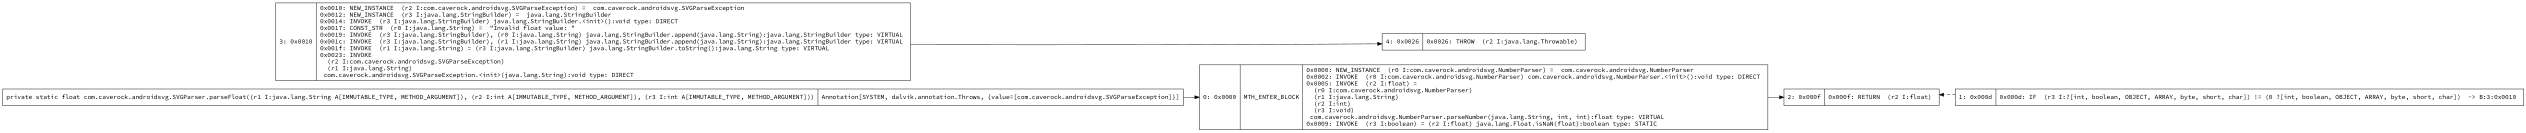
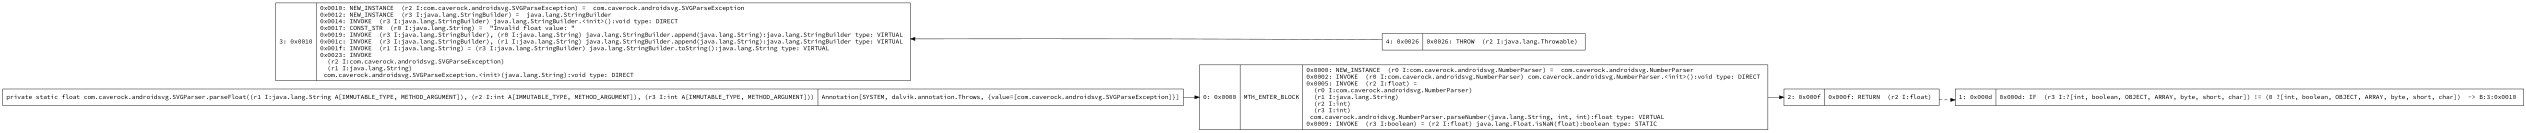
  digraph {
    fontname="Source Code Pro"
    rankdir=LR
    node [fontname="Source Code Pro" shape=record]
    edge [fontname="Source Code Pro"]
-   n1 [label="{0\:\ 0x0000|MTH_ENTER_BLOCK\l|0x0000: NEW_INSTANCE  (r0 I:com.caverock.androidsvg.NumberParser) =  com.caverock.androidsvg.NumberParser \l0x0002: INVOKE  (r0 I:com.caverock.androidsvg.NumberParser) com.caverock.androidsvg.NumberParser.\<init\>():void type: DIRECT \l0x0005: INVOKE  (r2 I:float) = \l  (r0 I:com.caverock.androidsvg.NumberParser)\l  (r1 I:java.lang.String)\l  (r2 I:int)\l  (r3 I:void)\l com.caverock.androidsvg.NumberParser.parseNumber(java.lang.String, int, int):float type: VIRTUAL \l0x0009: INVOKE  (r3 I:boolean) = (r2 I:float) java.lang.Float.isNaN(float):boolean type: STATIC \l}"]
+   n1 [label="{0\:\ 0x0000|MTH_ENTER_BLOCK\l|0x0000: NEW_INSTANCE  (r0 I:com.caverock.androidsvg.NumberParser) =  com.caverock.androidsvg.NumberParser \l0x0002: INVOKE  (r0 I:com.caverock.androidsvg.NumberParser) com.caverock.androidsvg.NumberParser.\<init\>():void type: DIRECT \l0x0005: INVOKE  (r2 I:float) = \l  (r0 I:com.caverock.androidsvg.NumberParser)\l  (r1 I:java.lang.String)\l  (r2 I:int)\l  (r3 I:int)\l com.caverock.androidsvg.NumberParser.parseNumber(java.lang.String, int, int):float type: VIRTUAL \l0x0009: INVOKE  (r3 I:boolean) = (r2 I:float) java.lang.Float.isNaN(float):boolean type: STATIC \l}"]
    n2 [label="{2\:\ 0x000f|0x000f: RETURN  (r2 I:float) \l}"]
    n3 [label="{1\:\ 0x000d|0x000d: IF  (r3 I:?[int, boolean, OBJECT, ARRAY, byte, short, char]) != (0 ?[int, boolean, OBJECT, ARRAY, byte, short, char])  \-\> B:3:0x0010 \l}"]
    n4 [label="{3\:\ 0x0010|0x0010: NEW_INSTANCE  (r2 I:com.caverock.androidsvg.SVGParseException) =  com.caverock.androidsvg.SVGParseException \l0x0012: NEW_INSTANCE  (r3 I:java.lang.StringBuilder) =  java.lang.StringBuilder \l0x0014: INVOKE  (r3 I:java.lang.StringBuilder) java.lang.StringBuilder.\<init\>():void type: DIRECT \l0x0017: CONST_STR  (r0 I:java.lang.String) =  \"Invalid float value: \" \l0x0019: INVOKE  (r3 I:java.lang.StringBuilder), (r0 I:java.lang.String) java.lang.StringBuilder.append(java.lang.String):java.lang.StringBuilder type: VIRTUAL \l0x001c: INVOKE  (r3 I:java.lang.StringBuilder), (r1 I:java.lang.String) java.lang.StringBuilder.append(java.lang.String):java.lang.StringBuilder type: VIRTUAL \l0x001f: INVOKE  (r1 I:java.lang.String) = (r3 I:java.lang.StringBuilder) java.lang.StringBuilder.toString():java.lang.String type: VIRTUAL \l0x0023: INVOKE  \l  (r2 I:com.caverock.androidsvg.SVGParseException)\l  (r1 I:java.lang.String)\l com.caverock.androidsvg.SVGParseException.\<init\>(java.lang.String):void type: DIRECT \l}"]
    n5 [label="{4\:\ 0x0026|0x0026: THROW  (r2 I:java.lang.Throwable) \l}"]
    n6 [label="{private static float com.caverock.androidsvg.SVGParser.parseFloat((r1 I:java.lang.String A[IMMUTABLE_TYPE, METHOD_ARGUMENT]), (r2 I:int A[IMMUTABLE_TYPE, METHOD_ARGUMENT]), (r3 I:int A[IMMUTABLE_TYPE, METHOD_ARGUMENT]))  | Annotation[SYSTEM, dalvik.annotation.Throws, \{value=[com.caverock.androidsvg.SVGParseException]\}]\l}"]
    n1 -> n2
-   n3 -> n2 [style=dashed]
-   n4 -> n5
+   n2 -> n3 [style=dashed]
+   n5 -> n4
    n6 -> n1
  }
